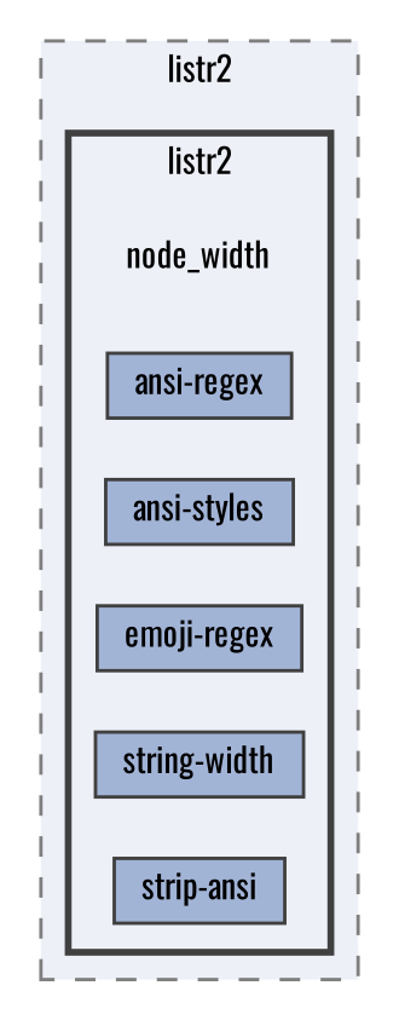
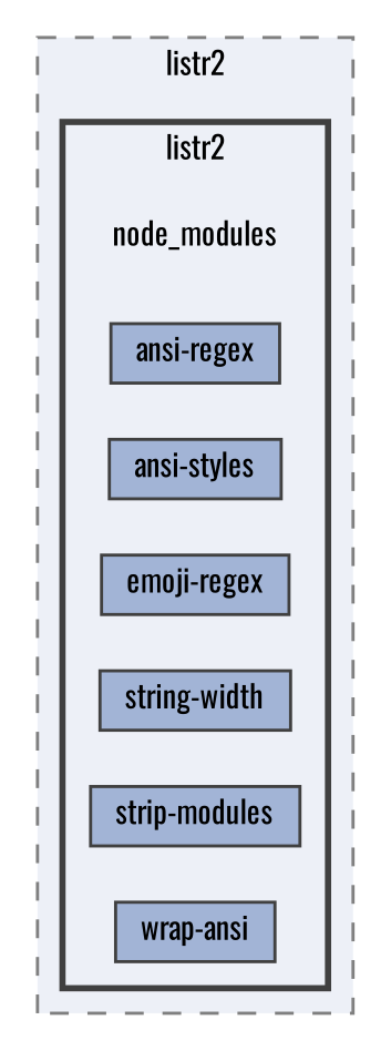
  digraph {
    compound=true
    rankdir=LR
    fontname=Oswald
    node [fontname=Oswald fontsize=10 shape=box color=grey25 fillcolor="#a2b4d6" style=filled]
-   n1 [height=0.2 label=node_width shape=plaintext width=0.4 color="" fillcolor="" style=""]
+   n1 [height=0.2 label=node_modules shape=plaintext width=0.4 color="" fillcolor="" style=""]
    n2 [height=0.2 label="ansi-regex" width=0.4]
    n3 [height=0.2 label="ansi-styles" width=0.4]
    n4 [height=0.2 label="emoji-regex" width=0.4]
    n5 [height=0.2 label="string-width" width=0.4]
-   n6 [height=0.2 label="strip-ansi" width=0.4]
+   n6 [height=0.2 label="strip-modules" width=0.4]
+   n7 [height=0.2 label="wrap-ansi" width=0.4]
    subgraph cluster_1 {
      bgcolor="#edf0f7"
      fontsize=10
      label=listr2
      pencolor=grey50
      style="filled,dashed"
      subgraph cluster_2 {
        bgcolor="#edf0f7"
        fontsize=10
        pencolor=grey25
        style="filled,bold"
        n1
        n2
        n3
        n4
        n5
        n6
+       n7
      }
    }
  }
